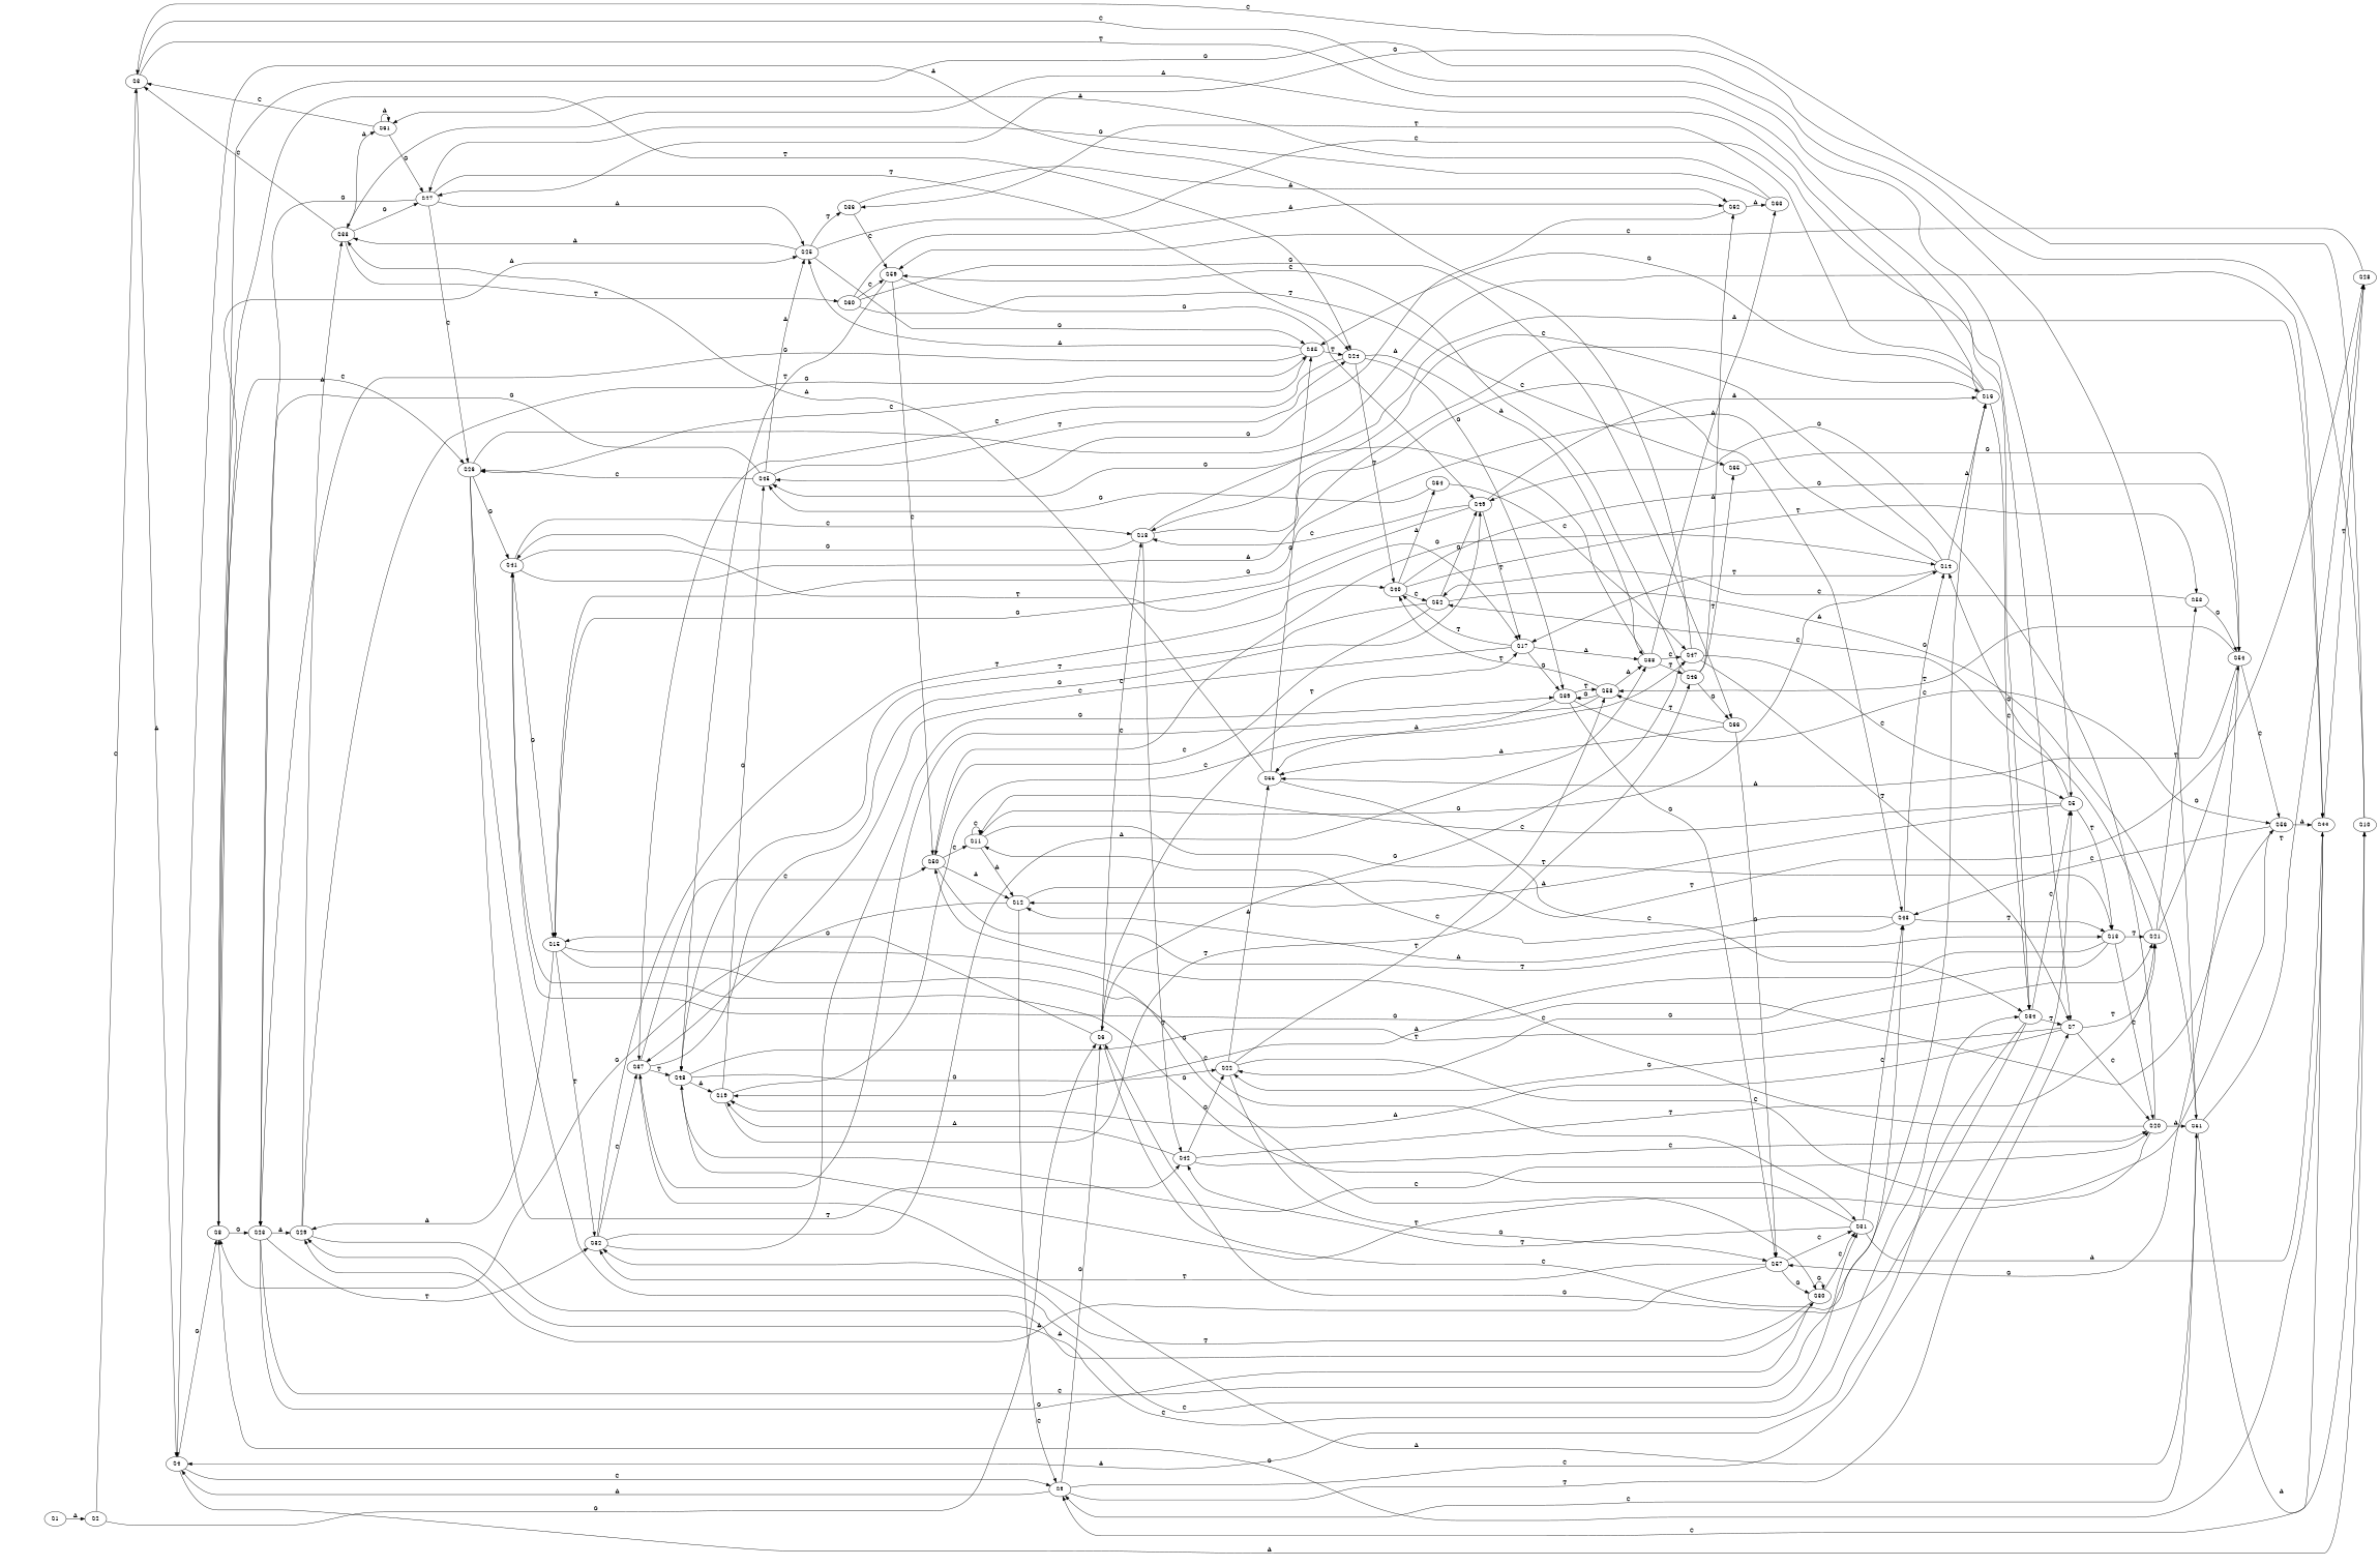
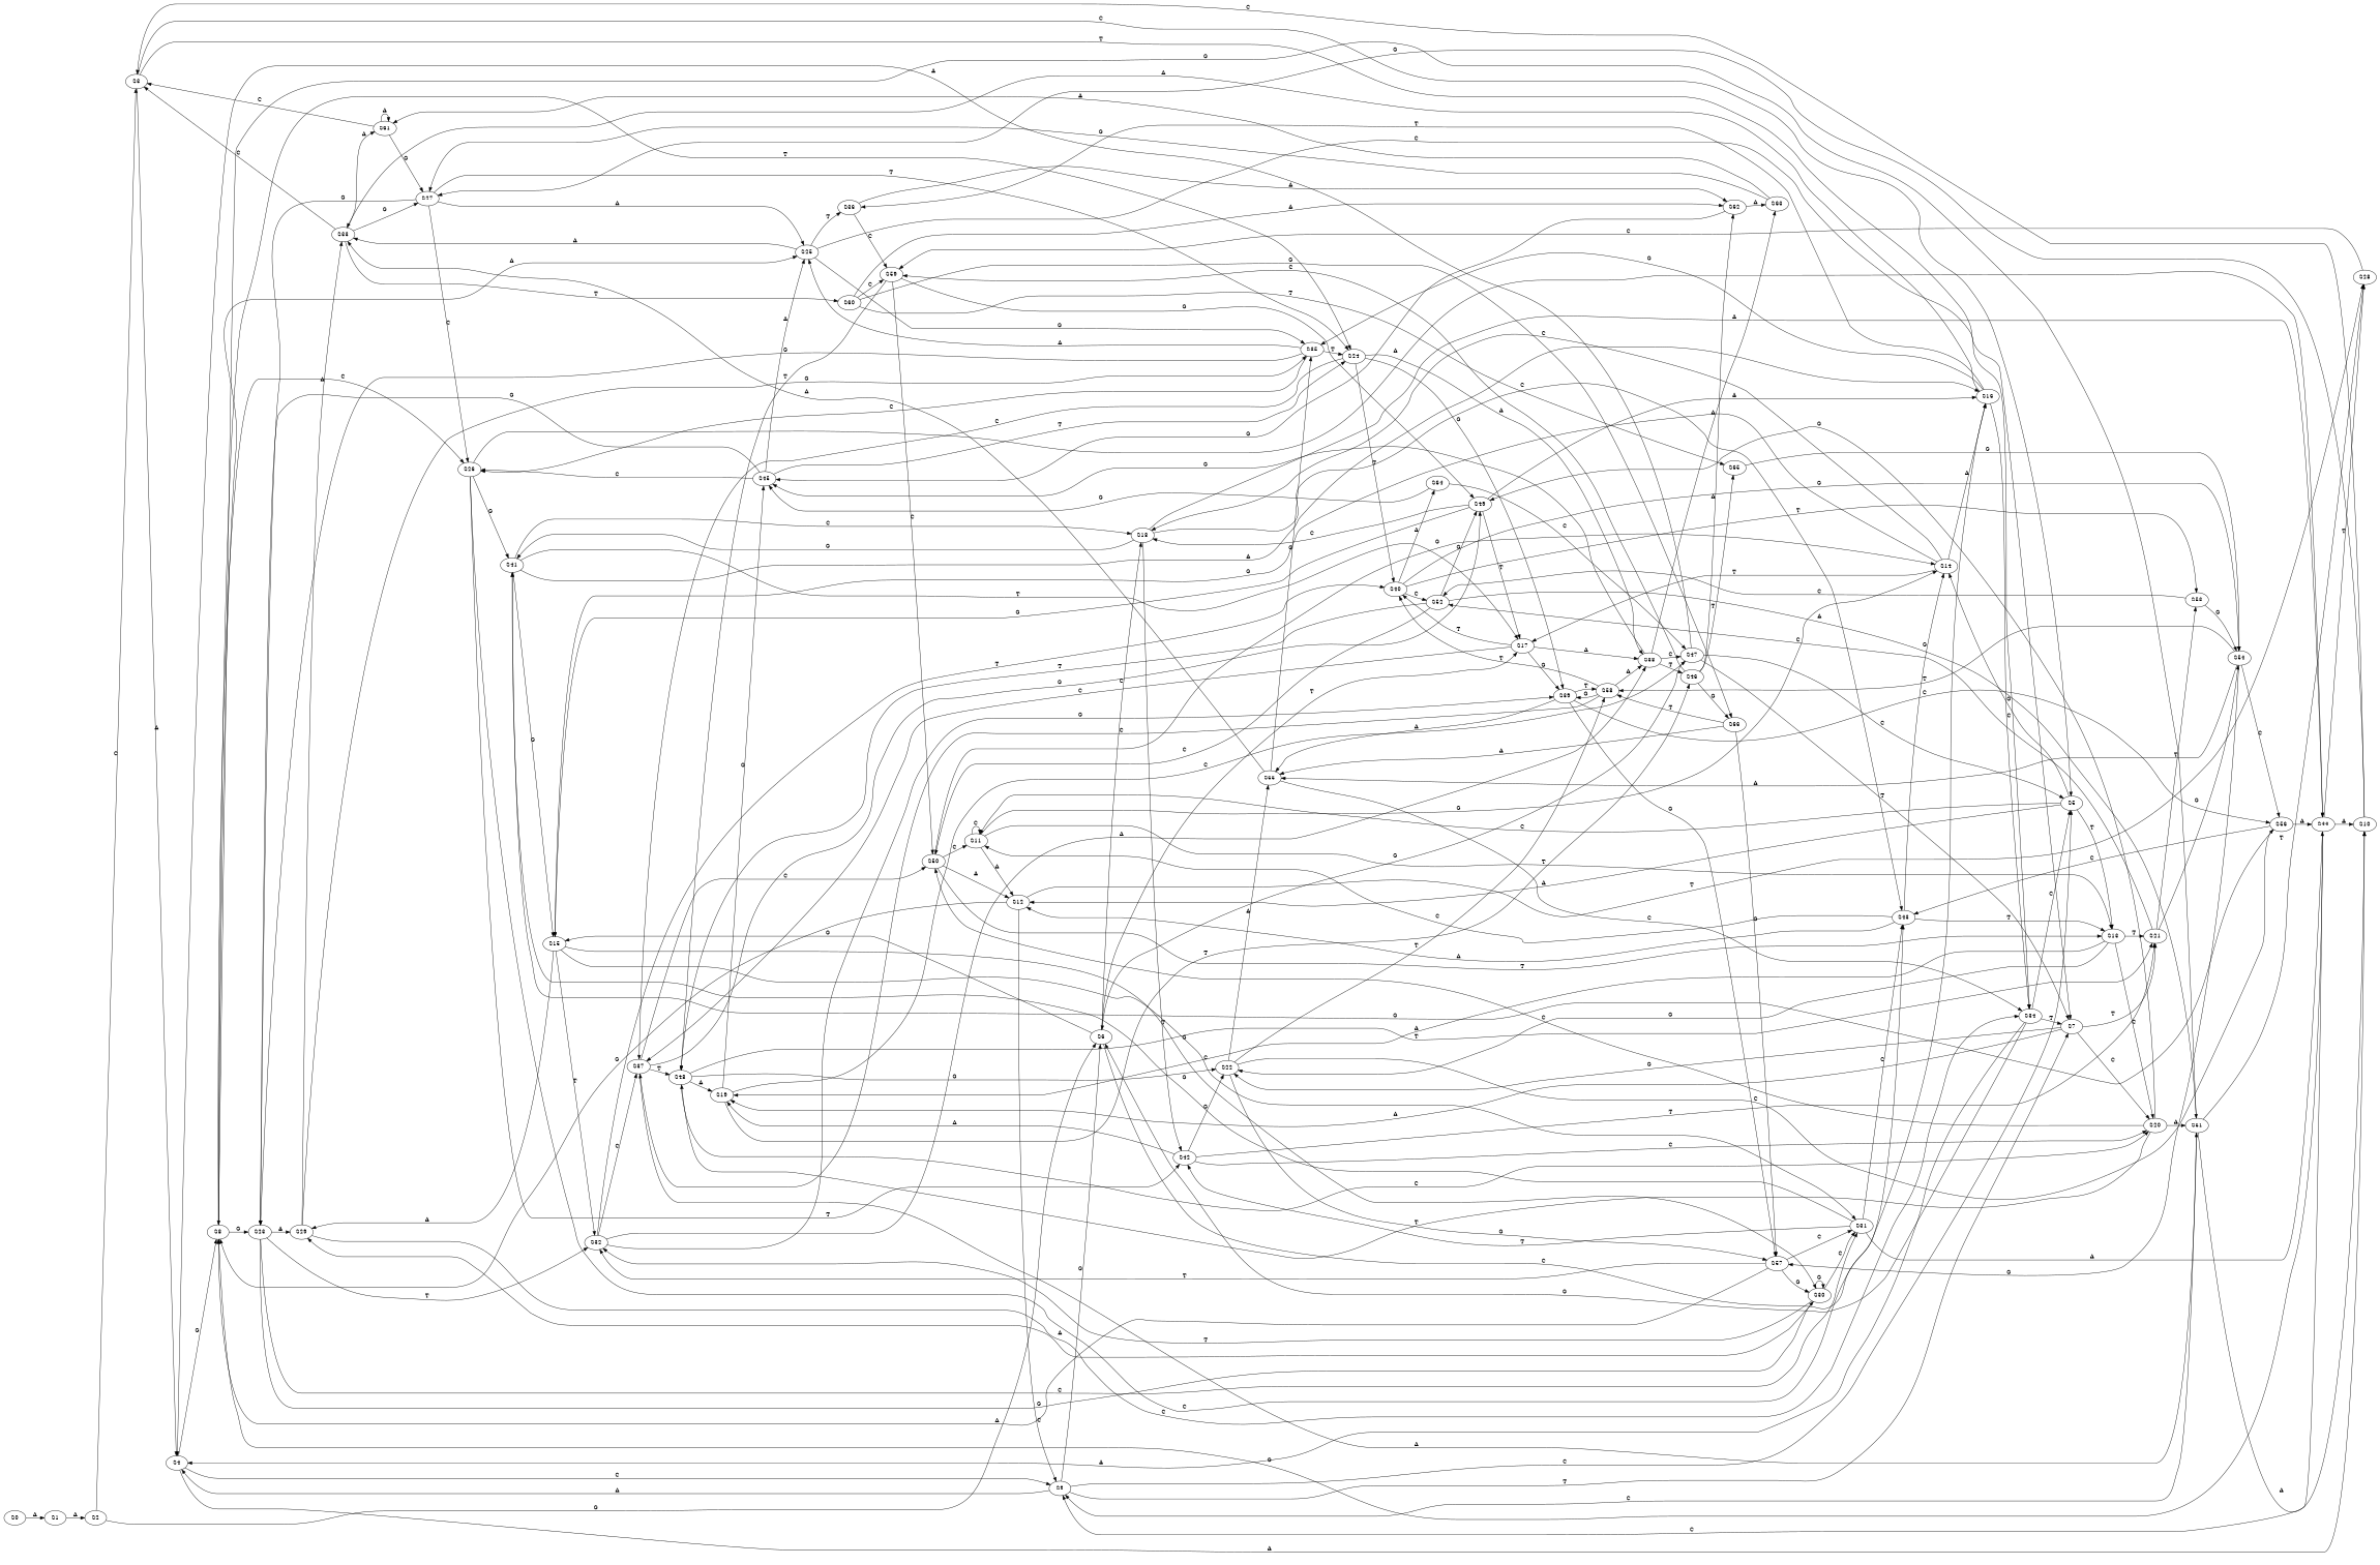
  strict digraph {
    rankdir=LR
+   S0
    S1
    S2
    S3
    S6
    S4
    S5
    S7
    S8
    S9
    S10
    S11
    S12
    S13
    S14
    S15
    S16
    S17
    S18
    S19
    S20
    S21
    S22
    S23
    S24
    S25
    S26
    S27
    S28
    S29
    S30
    S31
    S32
    S33
    S34
    S35
    S36
    S37
    S38
    S39
    S40
    S41
    S42
    S43
    S44
    S45
    S46
    S47
    S48
    S49
    S50
    S51
    S52
    S53
    S54
    S55
    S56
    S57
    S58
    S59
    S60
    S61
    S62
    S63
    S64
    S65
    S66
+   S0 -> S1 [label=A]
    S1 -> S2 [label=A]
    S2 -> S3 [label=C]
    S2 -> S6 [label=G]
    S3 -> S4 [label=A]
    S3 -> S5 [label=C]
    S3 -> S7 [label=T]
    S6 -> S15 [label=G]
    S6 -> S16 [label=C]
    S6 -> S17 [label=T]
    S6 -> S18 [label=C]
    S4 -> S8 [label=G]
    S4 -> S9 [label=C]
    S4 -> S10 [label=A]
    S5 -> S11 [label=C]
    S5 -> S12 [label=A]
    S5 -> S13 [label=T]
    S5 -> S14 [label=G]
    S7 -> S19 [label=A]
    S7 -> S20 [label=C]
    S7 -> S21 [label=T]
    S7 -> S22 [label=G]
    S8 -> S23 [label=G]
    S8 -> S24 [label=T]
    S8 -> S25 [label=A]
    S8 -> S26 [label=C]
    S9 -> S6 [label=G]
    S9 -> S4 [label=A]
    S9 -> S5 [label=C]
    S9 -> S7 [label=T]
    S10 -> S3 [label=C]
    S10 -> S27 [label=G]
    S11 -> S11 [label=C]
    S11 -> S12 [label=A]
    S11 -> S13 [label=T]
    S11 -> S14 [label=G]
    S12 -> S8 [label=G]
    S12 -> S9 [label=C]
    S12 -> S28 [label=T]
    S13 -> S19 [label=A]
    S13 -> S20 [label=C]
    S13 -> S21 [label=T]
    S13 -> S22 [label=G]
    S14 -> S15 [label=G]
    S14 -> S16 [label=A]
    S14 -> S17 [label=T]
    S14 -> S18 [label=C]
    S15 -> S29 [label=A]
    S15 -> S30 [label=G]
    S15 -> S31 [label=C]
    S15 -> S32 [label=T]
    S16 -> S33 [label=A]
    S16 -> S34 [label=C]
    S16 -> S35 [label=G]
    S16 -> S36 [label=T]
    S17 -> S37 [label=C]
    S17 -> S38 [label=A]
    S17 -> S39 [label=G]
    S17 -> S40 [label=T]
    S18 -> S41 [label=G]
    S18 -> S42 [label=T]
    S18 -> S43 [label=C]
    S18 -> S44 [label=A]
    S19 -> S45 [label=G]
    S19 -> S46 [label=T]
    S19 -> S47 [label=C]
    S20 -> S48 [label=T]
    S20 -> S49 [label=G]
    S20 -> S50 [label=C]
    S20 -> S51 [label=A]
    S21 -> S52 [label=C]
    S21 -> S53 [label=T]
    S21 -> S54 [label=G]
    S22 -> S55 [label=A]
    S22 -> S56 [label=C]
    S22 -> S57 [label=G]
    S22 -> S58 [label=T]
    S23 -> S29 [label=A]
    S23 -> S30 [label=G]
    S23 -> S31 [label=C]
    S23 -> S32 [label=T]
    S24 -> S37 [label=C]
    S24 -> S38 [label=A]
    S24 -> S39 [label=G]
    S24 -> S40 [label=T]
    S25 -> S33 [label=A]
    S25 -> S34 [label=C]
    S25 -> S35 [label=G]
    S25 -> S36 [label=T]
    S26 -> S41 [label=G]
    S26 -> S42 [label=T]
    S26 -> S43 [label=C]
    S26 -> S44 [label=A]
    S27 -> S23 [label=G]
    S27 -> S24 [label=T]
    S27 -> S25 [label=A]
    S27 -> S26 [label=C]
    S28 -> S59 [label=C]
    S29 -> S33 [label=A]
    S29 -> S34 [label=C]
    S29 -> S35 [label=G]
    S30 -> S29 [label=A]
    S30 -> S30 [label=G]
    S30 -> S31 [label=C]
    S30 -> S32 [label=T]
    S31 -> S41 [label=G]
    S31 -> S42 [label=T]
    S31 -> S43 [label=C]
    S31 -> S44 [label=A]
    S32 -> S37 [label=C]
    S32 -> S38 [label=A]
    S32 -> S39 [label=G]
    S32 -> S40 [label=T]
    S33 -> S3 [label=C]
    S33 -> S27 [label=G]
    S33 -> S60 [label=T]
    S33 -> S61 [label=A]
    S34 -> S6 [label=G]
    S34 -> S4 [label=A]
    S34 -> S5 [label=C]
    S34 -> S7 [label=T]
    S35 -> S23 [label=G]
    S35 -> S24 [label=T]
    S35 -> S25 [label=A]
    S35 -> S26 [label=C]
    S36 -> S59 [label=C]
    S36 -> S62 [label=A]
    S37 -> S48 [label=T]
    S37 -> S49 [label=G]
    S37 -> S50 [label=C]
    S37 -> S51 [label=A]
    S38 -> S45 [label=G]
    S38 -> S46 [label=T]
    S38 -> S47 [label=C]
    S38 -> S63 [label=A]
    S39 -> S55 [label=A]
    S39 -> S56 [label=C]
    S39 -> S57 [label=G]
    S39 -> S58 [label=T]
    S40 -> S52 [label=C]
    S40 -> S53 [label=T]
    S40 -> S54 [label=G]
    S40 -> S64 [label=A]
    S41 -> S15 [label=G]
    S41 -> S16 [label=A]
    S41 -> S17 [label=T]
    S41 -> S18 [label=C]
    S42 -> S19 [label=A]
    S42 -> S20 [label=C]
    S42 -> S21 [label=T]
    S42 -> S22 [label=G]
    S43 -> S11 [label=C]
    S43 -> S12 [label=A]
    S43 -> S13 [label=T]
    S43 -> S14 [label=G]
    S44 -> S8 [label=G]
    S44 -> S9 [label=C]
+   S44 -> S10 [label=A]
    S44 -> S28 [label=T]
    S45 -> S23 [label=G]
    S45 -> S24 [label=T]
    S45 -> S25 [label=A]
    S45 -> S26 [label=C]
    S46 -> S59 [label=C]
    S46 -> S62 [label=A]
    S46 -> S65 [label=T]
    S46 -> S66 [label=G]
    S47 -> S6 [label=G]
    S47 -> S4 [label=A]
    S47 -> S5 [label=C]
    S47 -> S7 [label=T]
    S48 -> S19 [label=A]
    S48 -> S20 [label=C]
    S48 -> S21 [label=T]
    S48 -> S22 [label=G]
    S49 -> S15 [label=G]
    S49 -> S16 [label=A]
    S49 -> S17 [label=T]
    S49 -> S18 [label=C]
    S50 -> S11 [label=C]
    S50 -> S12 [label=A]
    S50 -> S13 [label=T]
    S50 -> S14 [label=G]
    S51 -> S8 [label=G]
    S51 -> S9 [label=C]
    S51 -> S10 [label=A]
    S51 -> S28 [label=T]
    S52 -> S48 [label=T]
    S52 -> S49 [label=G]
    S52 -> S50 [label=C]
    S52 -> S51 [label=A]
    S53 -> S52 [label=C]
    S53 -> S54 [label=G]
    S54 -> S55 [label=A]
    S54 -> S56 [label=C]
    S54 -> S57 [label=G]
    S54 -> S58 [label=T]
    S55 -> S33 [label=A]
    S55 -> S34 [label=C]
    S55 -> S35 [label=G]
    S56 -> S41 [label=G]
    S56 -> S43 [label=C]
    S56 -> S44 [label=A]
-   S57 -> S29 [label=A]
+   S57 -> S8 [label=A]
    S57 -> S30 [label=G]
    S57 -> S31 [label=C]
    S57 -> S32 [label=T]
    S58 -> S37 [label=C]
    S58 -> S38 [label=A]
    S58 -> S39 [label=G]
    S58 -> S40 [label=T]
    S59 -> S48 [label=T]
    S59 -> S49 [label=G]
    S59 -> S50 [label=C]
    S60 -> S59 [label=C]
    S60 -> S62 [label=A]
    S60 -> S65 [label=T]
    S60 -> S66 [label=G]
    S61 -> S3 [label=C]
    S61 -> S27 [label=G]
    S61 -> S61 [label=A]
    S62 -> S45 [label=G]
    S62 -> S63 [label=A]
    S63 -> S27 [label=G]
    S63 -> S61 [label=A]
    S64 -> S45 [label=G]
    S64 -> S47 [label=C]
    S65 -> S54 [label=G]
    S66 -> S55 [label=A]
    S66 -> S57 [label=G]
    S66 -> S58 [label=T]
  }
